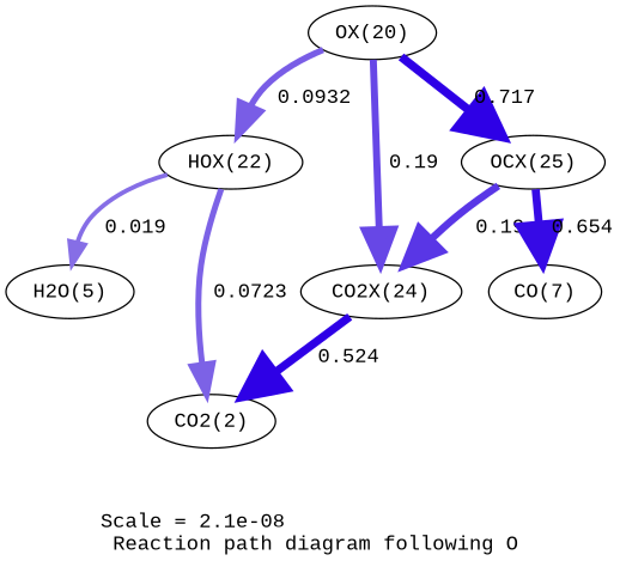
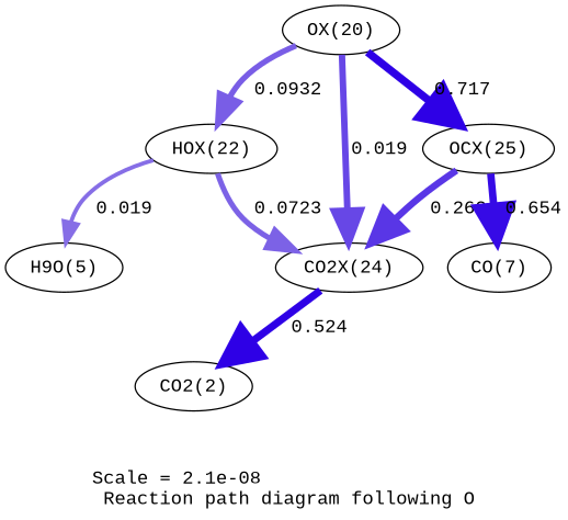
  digraph {
    fontname="Liberation Mono"
    label="Scale = 2.1e-08\l Reaction path diagram following O"
    node [fontname="Liberation Mono"]
    edge [fontname="Liberation Mono"]
    n1 [label="OX(20)"]
    n2 [label="HOX(22)"]
    n3 [label="OCX(25)"]
    n4 [label="CO2X(24)"]
-   n5 [label="H2O(5)"]
+   n5 [label="H9O(5)"]
    n6 [label="CO(7)"]
    n7 [label="CO2(2)"]
    n1 -> n2 [arrowsize=2.1 color="0.7, 0.593, 0.9" label=" 0.0932" penwidth=4.21]
    n1 -> n3 [arrowsize=2.87 color="0.7, 1.22, 0.9" label=" 0.717" penwidth=5.75]
-   n1 -> n4 [arrowsize=2.37 color="0.7, 0.69, 0.9" label=" 0.19" penwidth=4.74]
-   n2 -> n7 [arrowsize=2.01 color="0.7, 0.572, 0.9" label=" 0.0723" penwidth=4.02]
+   n1 -> n4 [arrowsize=2.37 color="0.7, 0.69, 0.9" label=" 0.019" penwidth=4.74]
+   n2 -> n4 [arrowsize=2.01 color="0.7, 0.572, 0.9" label=" 0.0723" penwidth=4.02]
    n2 -> n5 [arrowsize=1.5 color="0.7, 0.519, 0.9" label=" 0.019" penwidth=3.01]
-   n3 -> n4 [arrowsize=2.49 color="0.7, 0.762, 0.9" label=" 0.19" penwidth=4.99]
+   n3 -> n4 [arrowsize=2.49 color="0.7, 0.762, 0.9" label=" 0.262" penwidth=4.99]
    n3 -> n6 [arrowsize=2.7 color="0.7, 0.954, 0.9" label=" 0.654" penwidth=5.4]
    n4 -> n7 [arrowsize=2.76 color="0.7, 1.02, 0.9" label=" 0.524" penwidth=5.51]
  }
